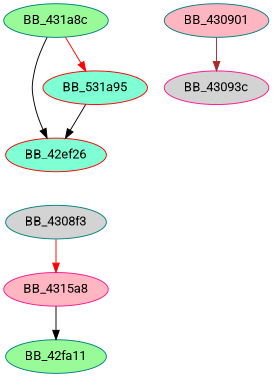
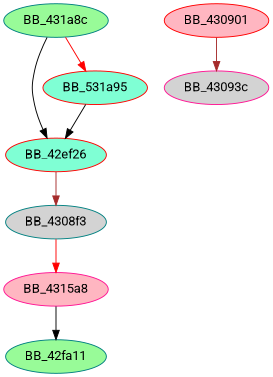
  digraph {
    fontname=Roboto
    node [color=teal fillcolor=aquamarine fontname=Roboto style=filled]
    edge [color=black fontname=Roboto]
    BB_42ef26 [color=red]
    BB_4308f3 [fillcolor=lightgrey]
    BB_4315a8 [color=deeppink fillcolor=lightpink]
    BB_42fa11 [fillcolor=palegreen]
    BB_43093c [color=deeppink fillcolor=lightgrey]
-   BB_430901 [fillcolor=lightpink]
+   BB_430901 [color=red fillcolor=lightpink]
    BB_431a8c [fillcolor=palegreen]
    n8 [color=red label=BB_531a95]
+   BB_42ef26 -> BB_4308f3 [color=brown]
    BB_4308f3 -> BB_4315a8 [color=red]
    BB_4315a8 -> BB_42fa11
    BB_430901 -> BB_43093c [color=brown]
    BB_431a8c -> BB_42ef26
    BB_431a8c -> n8 [color=red]
    n8 -> BB_42ef26
  }
